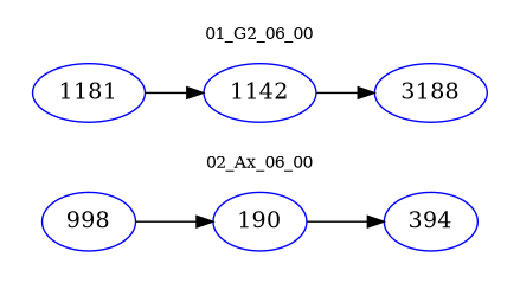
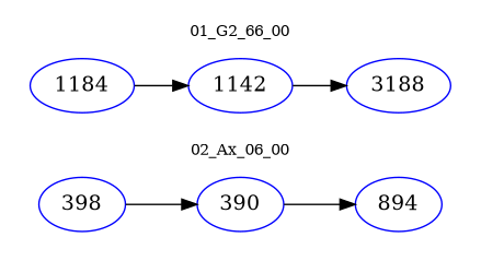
  digraph {
    rankdir=LR
    node [color=blue]
    edge [color=black]
-   n1 [label=998]
-   n2 [label=190]
-   n3 [label=394]
-   n4 [label=1181]
+   n1 [label=398]
+   n2 [label=390]
+   n3 [label=894]
+   n4 [label=1184]
    n5 [label=1142]
    n6 [label=3188]
    subgraph cluster_1 {
      color=white
      fontsize=10
      label="02_Ax_06_00"
      n1
      n2
      n3
    }
    subgraph cluster_2 {
      color=white
      fontsize=10
-     label="01_G2_06_00"
+     label="01_G2_66_00"
      n4
      n5
      n6
    }
    n1 -> n2
    n2 -> n3
    n4 -> n5
    n5 -> n6
  }
